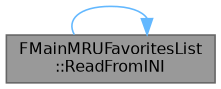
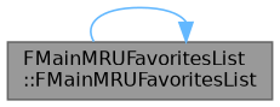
  digraph {
    rankdir=LR
-   n1 [color=gray40 fillcolor=grey60 fontcolor=black fontname=Helvetica fontsize=10 height=0.2 label="FMainMRUFavoritesList\l::ReadFromINI" shape=box style=filled width=0.4]
+   n1 [color=gray40 fillcolor=grey60 fontcolor=black fontname=Helvetica fontsize=10 height=0.2 label="FMainMRUFavoritesList\l::FMainMRUFavoritesList" shape=box style=filled width=0.4]
    n1 -> n1 [color=steelblue1 fontname=Helvetica fontsize=10 labelfontname=Helvetica labelfontsize=10 style=solid]
  }
